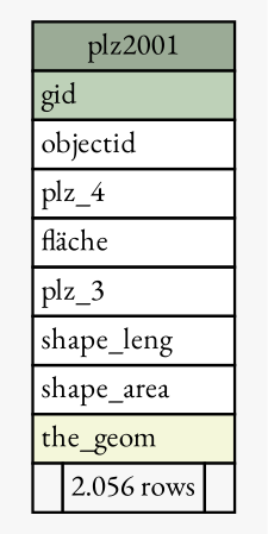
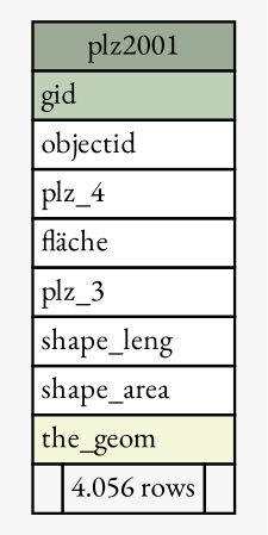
  digraph {
    bgcolor="#f7f7f7"
    fontname="EB Garamond"
    fontsize=11
    nodesep=0.18
    rankdir=RL
    ranksep=0.46
-   n1 [fontname="EB Garamond" fontsize=11 label=<     <TABLE BORDER="0" CELLBORDER="1" CELLSPACING="0" BGCOLOR="#ffffff">       <TR><TD COLSPAN="3" BGCOLOR="#9bab96" ALIGN="CENTER">plz2001</TD></TR>       <TR><TD PORT="gid" COLSPAN="3" BGCOLOR="#bed1b8" ALIGN="LEFT">gid</TD></TR>       <TR><TD PORT="objectid" COLSPAN="3" ALIGN="LEFT">objectid</TD></TR>       <TR><TD PORT="plz_4" COLSPAN="3" ALIGN="LEFT">plz_4</TD></TR>       <TR><TD PORT="fläche" COLSPAN="3" ALIGN="LEFT">fläche</TD></TR>       <TR><TD PORT="plz_3" COLSPAN="3" ALIGN="LEFT">plz_3</TD></TR>       <TR><TD PORT="shape_leng" COLSPAN="3" ALIGN="LEFT">shape_leng</TD></TR>       <TR><TD PORT="shape_area" COLSPAN="3" ALIGN="LEFT">shape_area</TD></TR>       <TR><TD PORT="the_geom" COLSPAN="3" BGCOLOR="#f4f7da" ALIGN="LEFT">the_geom</TD></TR>       <TR><TD ALIGN="LEFT" BGCOLOR="#f7f7f7">  </TD><TD ALIGN="RIGHT" BGCOLOR="#f7f7f7">2.056 rows</TD><TD ALIGN="RIGHT" BGCOLOR="#f7f7f7">  </TD></TR>     </TABLE>> shape=plaintext]
+   n1 [fontname="EB Garamond" fontsize=11 label=<     <TABLE BORDER="0" CELLBORDER="1" CELLSPACING="0" BGCOLOR="#ffffff">       <TR><TD COLSPAN="3" BGCOLOR="#9bab96" ALIGN="CENTER">plz2001</TD></TR>       <TR><TD PORT="gid" COLSPAN="3" BGCOLOR="#bed1b8" ALIGN="LEFT">gid</TD></TR>       <TR><TD PORT="objectid" COLSPAN="3" ALIGN="LEFT">objectid</TD></TR>       <TR><TD PORT="plz_4" COLSPAN="3" ALIGN="LEFT">plz_4</TD></TR>       <TR><TD PORT="fläche" COLSPAN="3" ALIGN="LEFT">fläche</TD></TR>       <TR><TD PORT="plz_3" COLSPAN="3" ALIGN="LEFT">plz_3</TD></TR>       <TR><TD PORT="shape_leng" COLSPAN="3" ALIGN="LEFT">shape_leng</TD></TR>       <TR><TD PORT="shape_area" COLSPAN="3" ALIGN="LEFT">shape_area</TD></TR>       <TR><TD PORT="the_geom" COLSPAN="3" BGCOLOR="#f4f7da" ALIGN="LEFT">the_geom</TD></TR>       <TR><TD ALIGN="LEFT" BGCOLOR="#f7f7f7">  </TD><TD ALIGN="RIGHT" BGCOLOR="#f7f7f7">4.056 rows</TD><TD ALIGN="RIGHT" BGCOLOR="#f7f7f7">  </TD></TR>     </TABLE>> shape=plaintext]
  }
